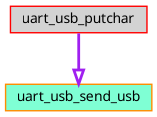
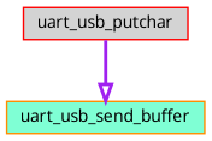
  digraph {
    rankdir=TB
    node [fontname="FreeSans.ttf" fontsize=10 shape=record style=filled]
    n1 [color=red fillcolor=lightgrey fontcolor=black height=0.2 label=uart_usb_putchar width=0.4]
-   n2 [color=darkorange fillcolor=aquamarine height=0.2 label=uart_usb_send_usb width=0.4]
+   n2 [color=darkorange fillcolor=aquamarine height=0.2 label=uart_usb_send_buffer width=0.4]
    n1 -> n2 [color=purple fontname="FreeSans.ttf" fontsize=10 labelfontname="FreeSans.ttf" labelfontsize=10 style=bold arrowhead=onormal]
  }
